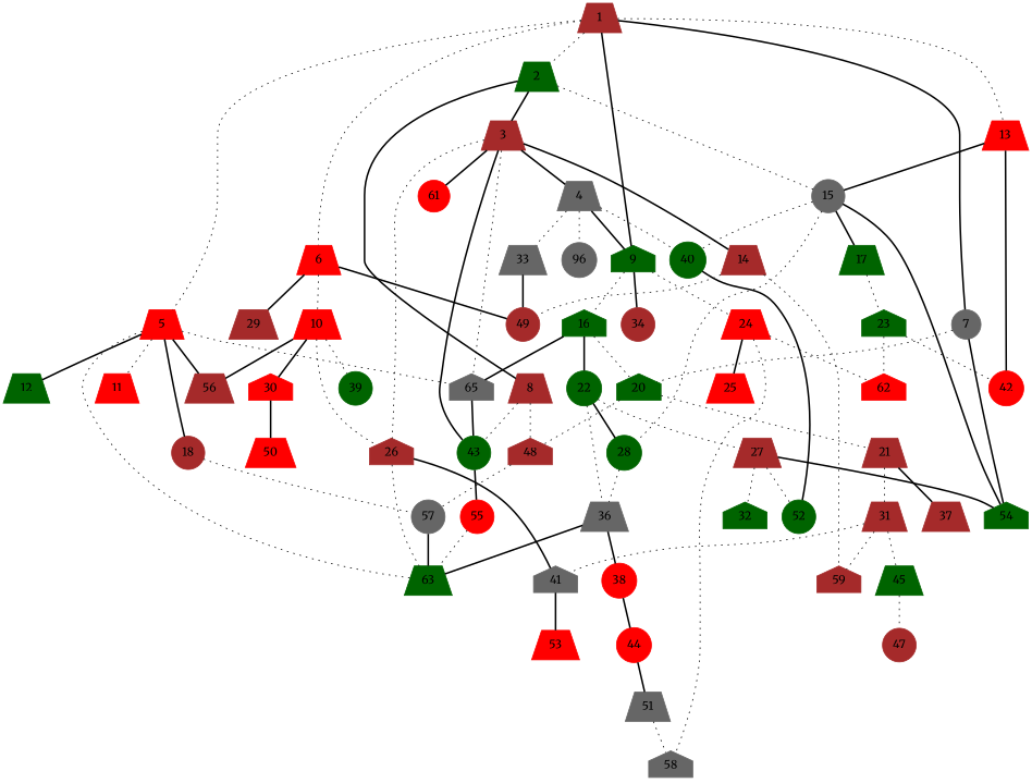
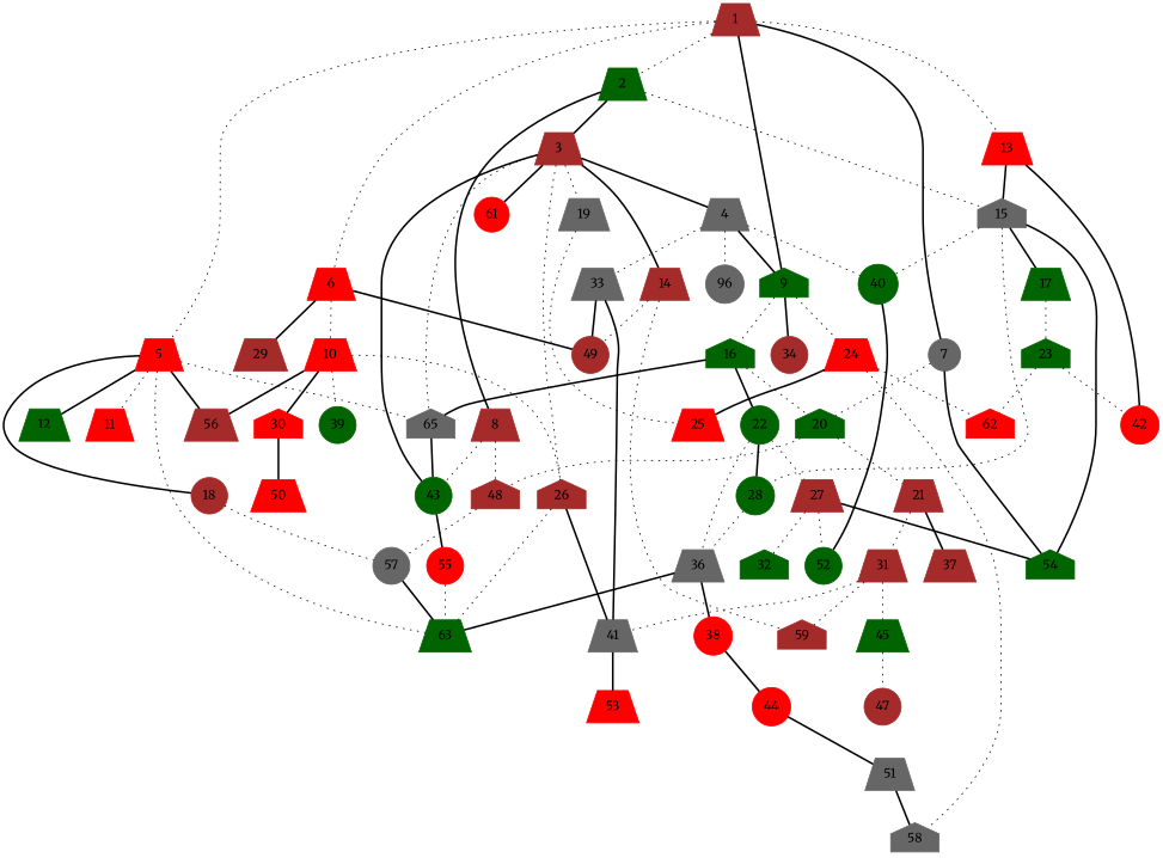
  graph {
    fontname=Merriweather
    node [color=darkgreen fontname=Merriweather shape=trapezium style=filled]
    edge [fontname=Merriweather style=dotted]
    2
    1 [color=brown]
    5 [color=red]
    6 [color=red]
    7 [color=gray40 shape=circle]
    9 [shape=house]
    13 [color=red]
    3 [color=brown]
    8 [color=brown]
-   15 [color=gray40 shape=circle]
+   15 [color=gray40 shape=house]
    n11 [color=gray40 label=65 shape=house]
    11 [color=red]
    12
    18 [color=brown shape=circle]
    56 [color=brown]
    63
    10 [color=red]
    29 [color=brown]
    49 [color=brown shape=circle]
    20 [shape=house]
    54 [shape=house]
    16 [shape=house]
    24 [color=red]
    34 [color=brown shape=circle]
    42 [color=red shape=circle]
    4 [color=gray40]
    14 [color=brown]
+   19 [color=gray40]
    26 [color=brown shape=house]
    43 [shape=circle]
    61 [color=red shape=circle]
    48 [color=brown shape=house]
    40 [shape=circle]
    17
    28 [shape=circle]
    n36 [color=gray40 label=96 shape=circle]
    33 [color=gray40]
    59 [color=brown shape=house]
    25 [color=red]
-   41 [color=gray40 shape=house]
+   41 [color=gray40]
    55 [color=red shape=circle]
    52 [shape=circle]
    57 [color=gray40 shape=circle]
    30 [color=red shape=house]
    39 [shape=circle]
    21 [color=brown]
    22 [shape=circle]
    62 [color=red shape=house]
    58 [color=gray40 shape=house]
    50 [color=red]
    23 [shape=house]
    36 [color=gray40]
    27 [color=brown]
    31 [color=brown]
    37 [color=brown]
    45
    32 [shape=house]
    38 [color=red shape=circle]
    53 [color=red]
    47 [color=brown shape=circle]
    44 [color=red shape=circle]
    51 [color=gray40]
    2 -- 3 [style=bold]
    2 -- 8 [style=bold]
    2 -- 15
    1 -- 2
    1 -- 5
    1 -- 6
    1 -- 7 [style=bold]
    1 -- 9 [style=bold]
    1 -- 13
    5 -- n11
    5 -- 11
    5 -- 12 [style=bold]
    5 -- 18 [style=bold]
    5 -- 56 [style=bold]
    5 -- 63
    6 -- 10
    6 -- 29 [style=bold]
    6 -- 49 [style=bold]
    7 -- 20
    7 -- 54 [style=bold]
    9 -- 16
    9 -- 24
    9 -- 34 [style=bold]
    13 -- 15 [style=bold]
    13 -- 42 [style=bold]
    3 -- n11
    3 -- 4 [style=bold]
    3 -- 14 [style=bold]
+   3 -- 19
    3 -- 26
    3 -- 43 [style=bold]
    3 -- 61 [style=bold]
    8 -- 43
    8 -- 48
    15 -- 54 [style=bold]
    15 -- 40
    15 -- 17 [style=bold]
    15 -- 28
    n11 -- 43 [style=bold]
    18 -- 57
    10 -- 56 [style=bold]
    10 -- 26
    10 -- 30 [style=bold]
    10 -- 39
    20 -- 48
    20 -- 21
    16 -- n11 [style=bold]
    16 -- 20
    16 -- 22 [style=bold]
    24 -- 25 [style=bold]
    24 -- 62
    24 -- 58
    4 -- 9 [style=bold]
    4 -- 40
    4 -- n36
    4 -- 33
    14 -- 49
    14 -- 59
+   19 -- 25
    26 -- 63
    26 -- 41 [style=bold]
    43 -- 55 [style=bold]
    48 -- 57
    40 -- 52 [style=bold]
    17 -- 23
    28 -- 36
    33 -- 49 [style=bold]
+   33 -- 41 [style=bold]
    41 -- 53 [style=bold]
    55 -- 63
    57 -- 63 [style=bold]
    30 -- 50 [style=bold]
    21 -- 31
    21 -- 37 [style=bold]
    22 -- 28 [style=bold]
    22 -- 36
    22 -- 27
    23 -- 42
    23 -- 62
    36 -- 63 [style=bold]
    36 -- 38 [style=bold]
    27 -- 54 [style=bold]
    27 -- 52
    27 -- 32
    31 -- 59
    31 -- 41
    31 -- 45
    45 -- 47
    38 -- 44 [style=bold]
    44 -- 51 [style=bold]
-   51 -- 58
+   51 -- 58 [style=bold]
  }
